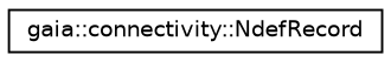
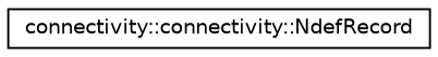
  digraph {
    rankdir=LR
-   n1 [color=black fillcolor=white fontname=Helvetica fontsize=10 height=0.2 label="gaia::connectivity::NdefRecord" shape=record style=filled width=0.4]
+   n1 [color=black fillcolor=white fontname=Helvetica fontsize=10 height=0.2 label="connectivity::connectivity::NdefRecord" shape=record style=filled width=0.4]
  }
